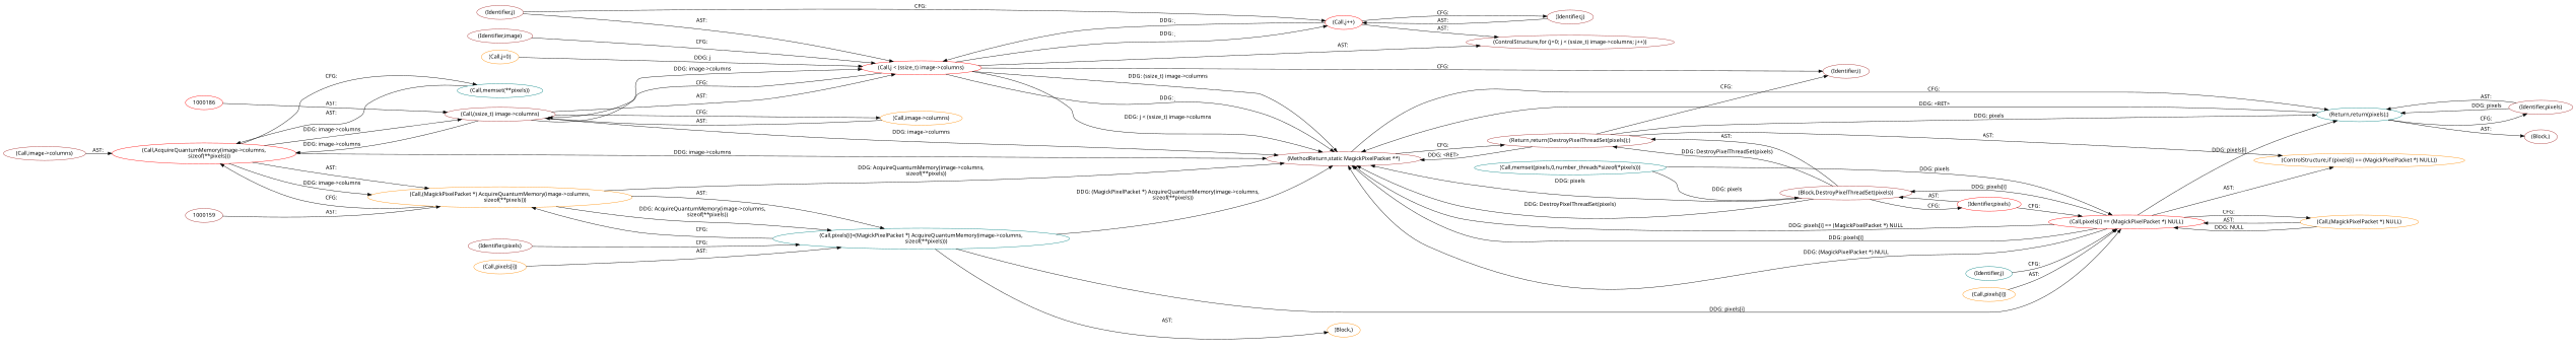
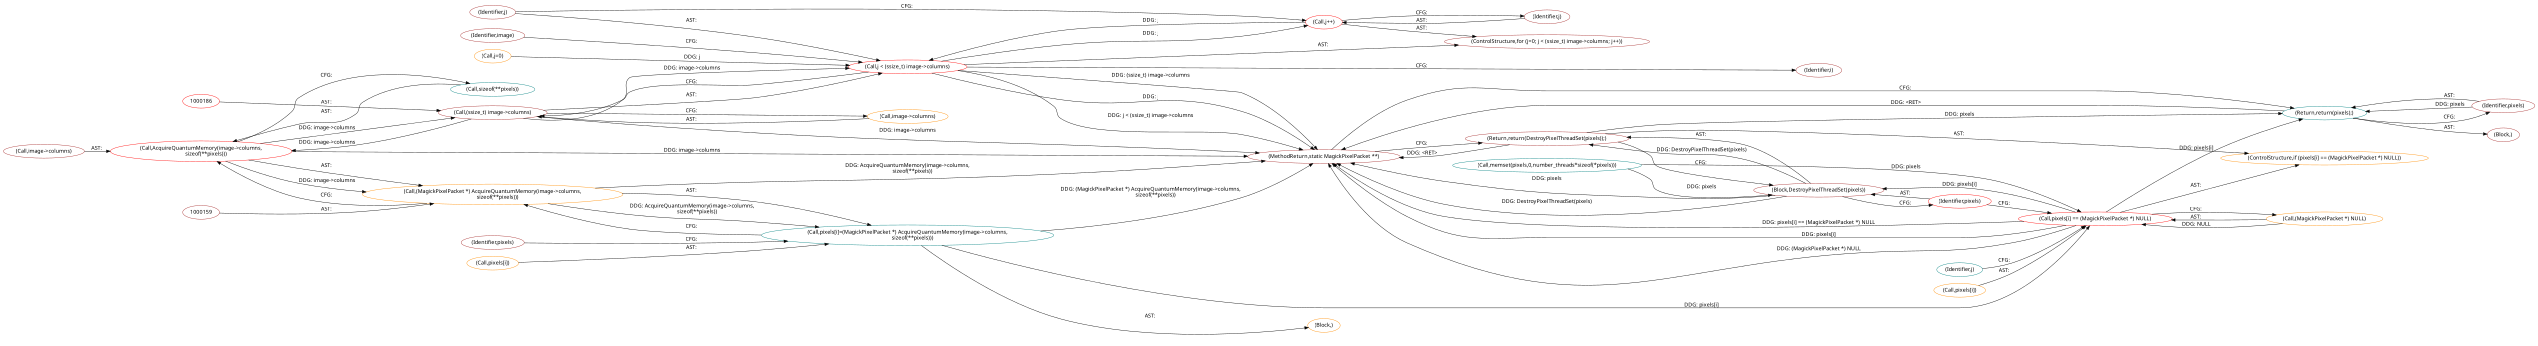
  digraph {
    fontname="Noto Sans"
    rankdir=LR
    node [color=brown fontname="Noto Sans"]
    edge [fontname="Noto Sans"]
    n1 [color=red label="(Call,AcquireQuantumMemory(image->columns,\n       sizeof(**pixels)))"]
    n2 [label="(Call,(ssize_t) image->columns)"]
    n3 [color=darkorange label="(Call,(MagickPixelPacket *) AcquireQuantumMemory(image->columns,\n       sizeof(**pixels)))"]
    n4 [label="(MethodReturn,static MagickPixelPacket **)"]
-   n5 [color=teal label="(Call,memset(**pixels))"]
+   n5 [color=teal label="(Call,sizeof(**pixels))"]
    n6 [color=red label="(Call,j < (ssize_t) image->columns)"]
    n7 [color=darkorange label="(Call,image->columns)"]
    n8 [color=teal label="(Call,pixels[i]=(MagickPixelPacket *) AcquireQuantumMemory(image->columns,\n       sizeof(**pixels)))"]
    n9 [color=teal label="(Return,return(pixels);)"]
    n10 [label="(Return,return(DestroyPixelThreadSet(pixels));)"]
    n11 [color=red label="(Call,j++)"]
    n12 [label="(ControlStructure,for (j=0; j < (ssize_t) image->columns; j++))"]
    n13 [label="(Identifier,i)"]
    n14 [color=red label="(Call,pixels[i] == (MagickPixelPacket *) NULL)"]
    n15 [color=darkorange label="(Block,)"]
    n16 [label="(Block,DestroyPixelThreadSet(pixels))"]
    n17 [color=darkorange label="(Call,(MagickPixelPacket *) NULL)"]
    n18 [color=darkorange label="(ControlStructure,if (pixels[i] == (MagickPixelPacket *) NULL))"]
    n19 [color=red label="(Identifier,pixels)"]
    n20 [label="(Identifier,pixels)"]
    n21 [label="(Block,)"]
    n22 [label="(Identifier,j)"]
    n23 [color=teal label="(Identifier,j)"]
    n24 [label="(Identifier,image)"]
    n25 [label="(Identifier,pixels)"]
    n26 [color=darkorange label="(Call,pixels[i])"]
    n27 [color=darkorange label="(Call,pixels[i])"]
    n28 [color=darkorange label="(Call,j=0)"]
    n29 [color=teal label="(Call,memset(pixels,0,number_threads*sizeof(*pixels)))"]
    n30 [label="(Identifier,j)"]
    n31 [label="(Call,image->columns)"]
    1000186 [color=red]
    1000159
    n1 -> n2 [label="DDG: image->columns"]
    n1 -> n3 [label="AST: "]
    n1 -> n3 [label="DDG: image->columns"]
    n1 -> n4 [label="DDG: image->columns"]
    n1 -> n5 [label="CFG: "]
    n2 -> n1 [label="DDG: image->columns"]
    n2 -> n4 [label="DDG: image->columns"]
    n2 -> n6 [label="AST: "]
    n2 -> n6 [label="DDG: image->columns"]
    n2 -> n7 [label="CFG: "]
    n3 -> n1 [label="CFG: "]
    n3 -> n4 [label="DDG: AcquireQuantumMemory(image->columns,\n       sizeof(**pixels))"]
    n3 -> n8 [label="AST: "]
    n3 -> n8 [label="DDG: AcquireQuantumMemory(image->columns,\n       sizeof(**pixels))"]
    n4 -> n9 [label="CFG: "]
    n4 -> n10 [label="CFG: "]
    n5 -> n1 [label="AST: "]
    n6 -> n2 [label="CFG: "]
    n6 -> n4 [label="DDG: (ssize_t) image->columns"]
    n6 -> n4 [label="DDG: j"]
    n6 -> n4 [label="DDG: j < (ssize_t) image->columns"]
    n6 -> n11 [label="DDG: j"]
    n6 -> n12 [label="AST: "]
    n6 -> n13 [label="CFG: "]
    n7 -> n2 [label="AST: "]
    n8 -> n3 [label="CFG: "]
    n8 -> n4 [label="DDG: (MagickPixelPacket *) AcquireQuantumMemory(image->columns,\n       sizeof(**pixels))"]
    n8 -> n14 [label="DDG: pixels[i]"]
    n8 -> n15 [label="AST: "]
    n9 -> n4 [label="DDG: <RET>"]
    n9 -> n20 [label="CFG: "]
    n9 -> n21 [label="AST: "]
    n10 -> n4 [label="DDG: <RET>"]
    n10 -> n9 [label="DDG: pixels"]
-   n10 -> n13 [label="CFG: "]
+   n10 -> n16 [label="CFG: "]
    n10 -> n18 [label="AST: "]
    n11 -> n6 [label="DDG: j"]
    n11 -> n12 [label="AST: "]
    n11 -> n22 [label="CFG: "]
    n14 -> n4 [label="DDG: pixels[i] == (MagickPixelPacket *) NULL"]
    n14 -> n4 [label="DDG: (MagickPixelPacket *) NULL"]
    n14 -> n4 [label="DDG: pixels[i]"]
    n14 -> n9 [label="DDG: pixels[i]"]
    n14 -> n16 [label="DDG: pixels[i]"]
    n14 -> n17 [label="CFG: "]
    n14 -> n18 [label="AST: "]
    n16 -> n4 [label="DDG: pixels"]
    n16 -> n4 [label="DDG: DestroyPixelThreadSet(pixels)"]
    n16 -> n10 [label="AST: "]
    n16 -> n10 [label="DDG: DestroyPixelThreadSet(pixels)"]
    n16 -> n19 [label="CFG: "]
    n17 -> n14 [label="AST: "]
    n17 -> n14 [label="DDG: NULL"]
    n19 -> n14 [label="CFG: "]
    n19 -> n16 [label="AST: "]
    n20 -> n9 [label="AST: "]
    n20 -> n9 [label="DDG: pixels"]
    n22 -> n11 [label="AST: "]
    n23 -> n14 [label="CFG: "]
    n24 -> n6 [label="CFG: "]
    n25 -> n8 [label="CFG: "]
    n26 -> n8 [label="AST: "]
    n27 -> n14 [label="AST: "]
    n28 -> n6 [label="DDG: j"]
    n29 -> n14 [label="DDG: pixels"]
    n29 -> n16 [label="DDG: pixels"]
    n30 -> n6 [label="AST: "]
    n30 -> n11 [label="CFG: "]
    n31 -> n1 [label="AST: "]
    1000186 -> n2 [label="AST: "]
    1000159 -> n3 [label="AST: "]
  }
